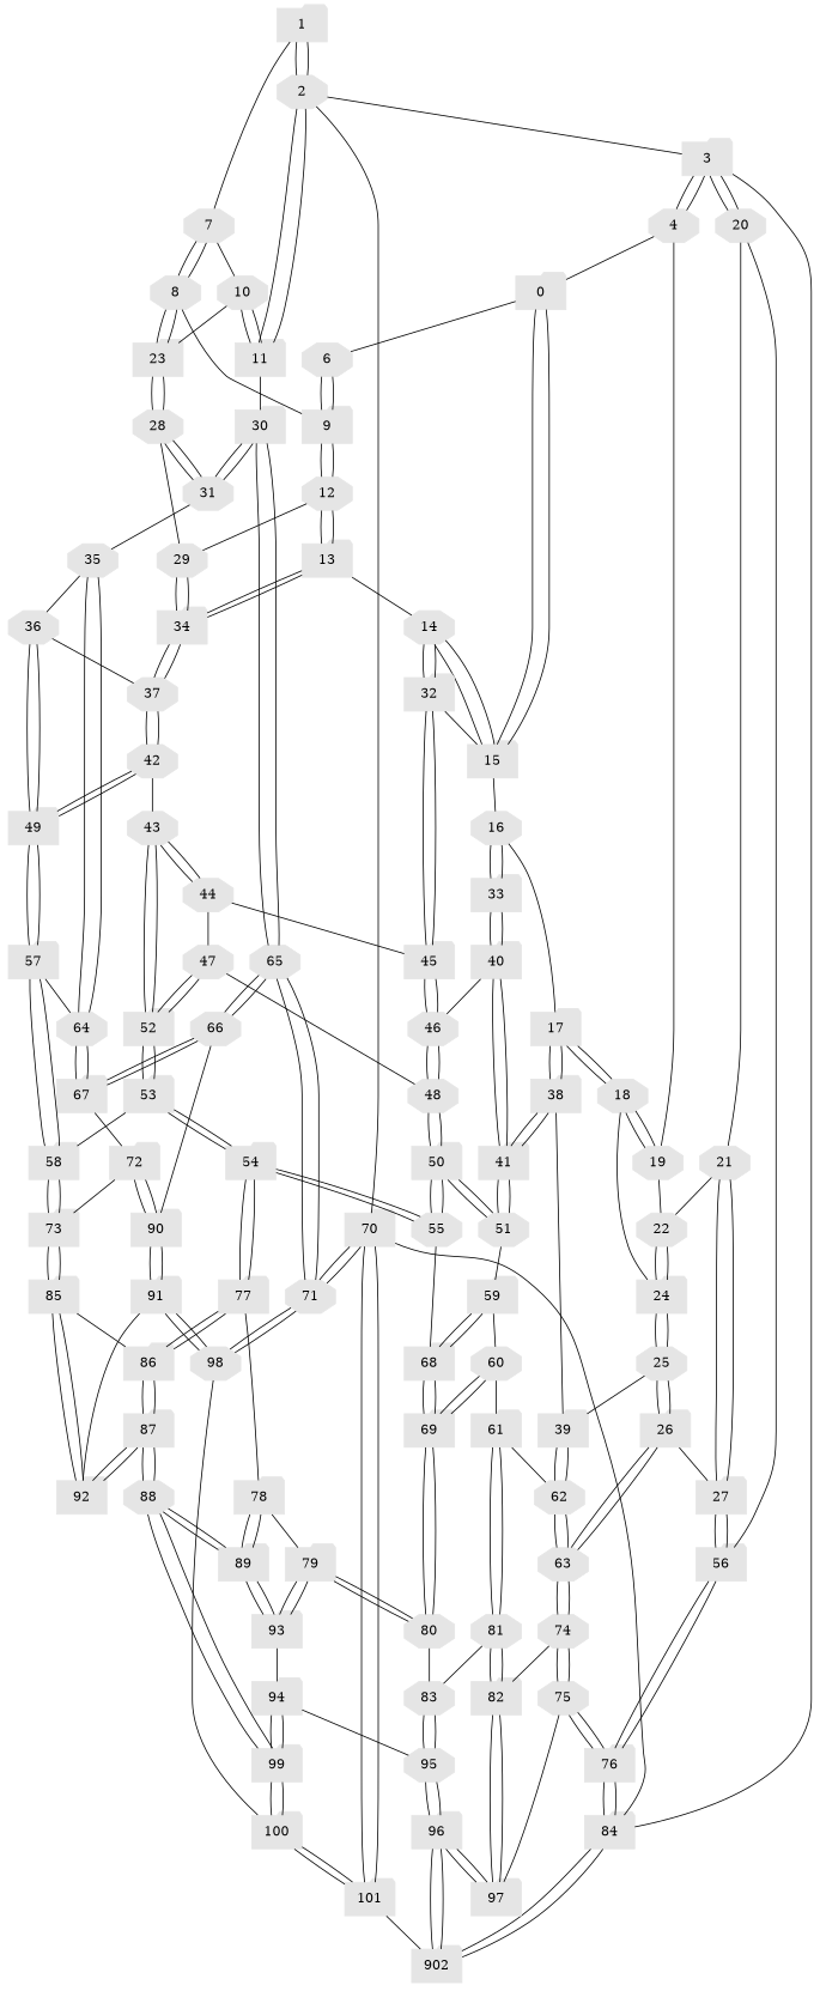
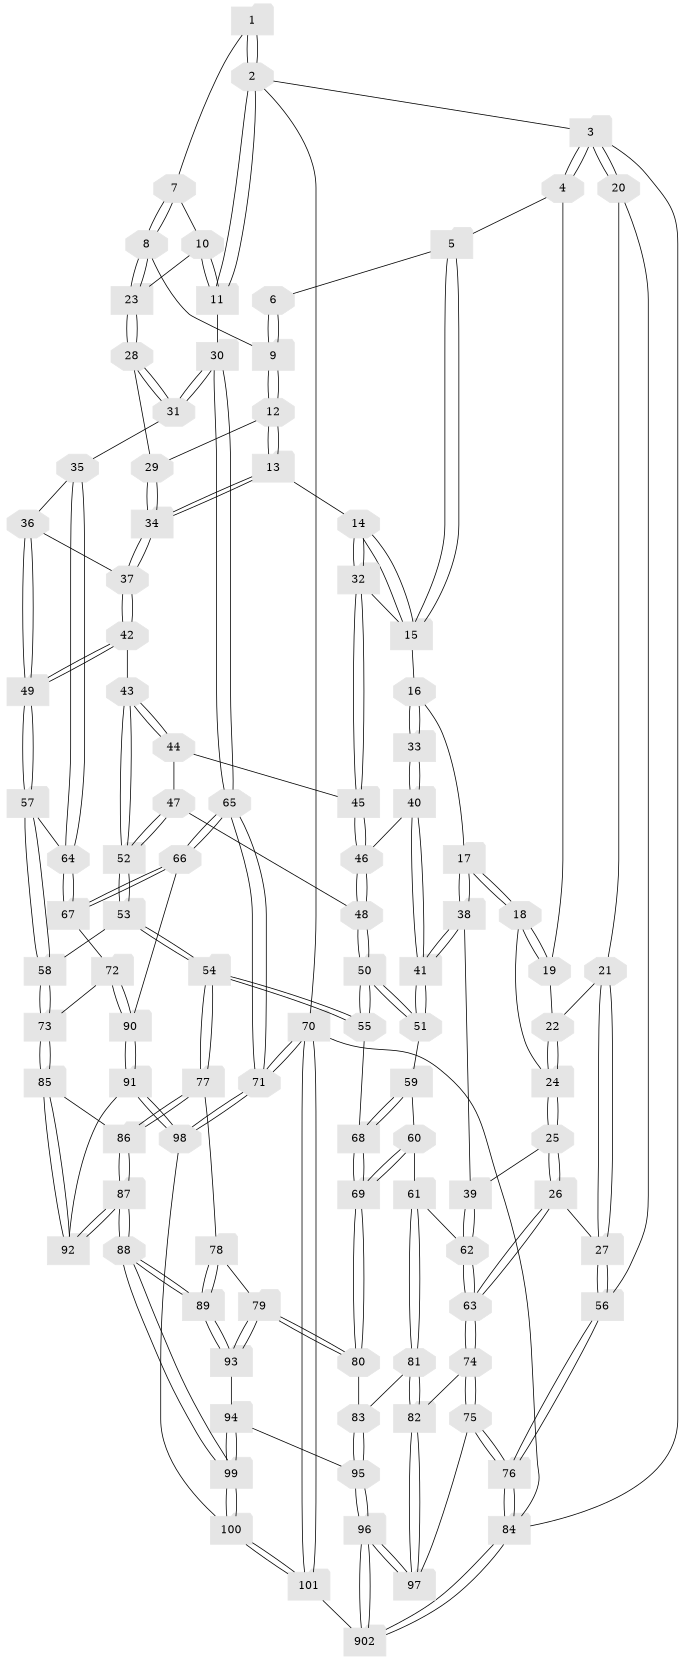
  graph {
    node [color=gray90 shape=folder style=filled]
    2 [shape=octagon]
    1
    7 [shape=octagon]
    3
    11
    70
    8 [shape=octagon]
    10 [shape=octagon]
    4 [shape=octagon]
    20 [shape=octagon]
    84
    30
    71 [shape=octagon]
    101
-   5 [label=0]
+   5
    19 [shape=octagon]
    21 [shape=octagon]
    56
    n19 [label=902]
    6 [shape=octagon]
    15
    22 [shape=octagon]
    9
    16 [shape=octagon]
    12 [shape=octagon]
    23
    28 [shape=octagon]
    13
    29 [shape=octagon]
    31 [shape=octagon]
    65 [shape=octagon]
    14 [shape=octagon]
    34
    32
    37 [shape=octagon]
    45
    17
    33
    18 [shape=octagon]
    38
    40
    24
    39
    41
    25 [shape=octagon]
    27
    76
    26
    63 [shape=octagon]
    62 [shape=octagon]
    74 [shape=octagon]
    35 [shape=octagon]
    66 [shape=octagon]
    36 [shape=octagon]
    64 [shape=octagon]
    46 [shape=octagon]
    42 [shape=octagon]
    49
    67
    57
    43 [shape=octagon]
    51 [shape=octagon]
    48 [shape=octagon]
    59
    44 [shape=octagon]
    52
    47 [shape=octagon]
    53
    50
    55 [shape=octagon]
    58
    68
    60 [shape=octagon]
    54
    77
    73
    78
    86
    69
    85
    61
    81 [shape=octagon]
    80 [shape=octagon]
    82
    83 [shape=octagon]
    75 [shape=octagon]
    72
    90
    98 [shape=octagon]
    91
    100
    92
    97
    79
    89
    87
    93
    94
    95 [shape=octagon]
    96
    88 [shape=octagon]
    99
    2 -- 3
    2 -- 11
    2 -- 11
    2 -- 70
    1 -- 2
    1 -- 2
    1 -- 7
    7 -- 8
    7 -- 8
    7 -- 10
    3 -- 4
    3 -- 4
    3 -- 20
    3 -- 20
    3 -- 84
    11 -- 30
    70 -- 84
    70 -- 71
    70 -- 71
    70 -- 101
    70 -- 101
    8 -- 9
    8 -- 23
    8 -- 23
    10 -- 11
    10 -- 11
    10 -- 23
    4 -- 5
    4 -- 19
    20 -- 21
    20 -- 56
    84 -- n19
    84 -- n19
    30 -- 31
    30 -- 31
    30 -- 65
    30 -- 65
    71 -- 98
    71 -- 98
    101 -- n19
    5 -- 6
    5 -- 15
    5 -- 15
    19 -- 22
    21 -- 22
    21 -- 27
    21 -- 27
    56 -- 76
    56 -- 76
    6 -- 9
    6 -- 9
    15 -- 16
    22 -- 24
    22 -- 24
    9 -- 12
    9 -- 12
    16 -- 17
    16 -- 33
    16 -- 33
    12 -- 13
    12 -- 13
    12 -- 29
    23 -- 28
    23 -- 28
    28 -- 29
    28 -- 31
    28 -- 31
    13 -- 14
    13 -- 34
    13 -- 34
    29 -- 34
    29 -- 34
    31 -- 35
    65 -- 71
    65 -- 71
    65 -- 66
    65 -- 66
    14 -- 15
    14 -- 15
    14 -- 32
    14 -- 32
    34 -- 37
    34 -- 37
    32 -- 15
    32 -- 45
    32 -- 45
    37 -- 42
    37 -- 42
    45 -- 46
    45 -- 46
    17 -- 18
    17 -- 18
    17 -- 38
    17 -- 38
    33 -- 40
    33 -- 40
    18 -- 19
    18 -- 19
    18 -- 24
    38 -- 39
    38 -- 41
    38 -- 41
    40 -- 41
    40 -- 41
    40 -- 46
    24 -- 25
    24 -- 25
    39 -- 62
    39 -- 62
    41 -- 51
    41 -- 51
    25 -- 39
    25 -- 26
    25 -- 26
    27 -- 56
    27 -- 56
    76 -- 84
    76 -- 84
    26 -- 27
    26 -- 63
    26 -- 63
    63 -- 74
    63 -- 74
    62 -- 63
    62 -- 63
    74 -- 82
    74 -- 75
    74 -- 75
    35 -- 36
    35 -- 64
    35 -- 64
    66 -- 67
    66 -- 67
    66 -- 90
    36 -- 37
    36 -- 49
    36 -- 49
    64 -- 67
    64 -- 67
    46 -- 48
    46 -- 48
    42 -- 49
    42 -- 49
    42 -- 43
    49 -- 57
    49 -- 57
    67 -- 72
    57 -- 64
    57 -- 58
    57 -- 58
    43 -- 44
    43 -- 44
    43 -- 52
    43 -- 52
    51 -- 59
    48 -- 50
    48 -- 50
    59 -- 68
    59 -- 68
    59 -- 60
    44 -- 45
    44 -- 47
    52 -- 53
    52 -- 53
    47 -- 48
    47 -- 52
    47 -- 52
    53 -- 58
    53 -- 54
    53 -- 54
    50 -- 51
    50 -- 51
    50 -- 55
    50 -- 55
    55 -- 68
    58 -- 73
    58 -- 73
    68 -- 69
    68 -- 69
    60 -- 69
    60 -- 69
    60 -- 61
    54 -- 55
    54 -- 55
    54 -- 77
    54 -- 77
    77 -- 78
    77 -- 86
    77 -- 86
    73 -- 85
    73 -- 85
    78 -- 79
    78 -- 89
    78 -- 89
    86 -- 87
    86 -- 87
    69 -- 80
    69 -- 80
    85 -- 86
    85 -- 92
    85 -- 92
    61 -- 62
    61 -- 81
    61 -- 81
    81 -- 82
    81 -- 82
    81 -- 83
    80 -- 83
    82 -- 97
    82 -- 97
    83 -- 95
    83 -- 95
    75 -- 76
    75 -- 76
    75 -- 97
    72 -- 73
    72 -- 90
    72 -- 90
    90 -- 91
    90 -- 91
    98 -- 100
    91 -- 98
    91 -- 98
    91 -- 92
    100 -- 101
    100 -- 101
    79 -- 80
    79 -- 80
    79 -- 93
    79 -- 93
    89 -- 93
    89 -- 93
    87 -- 92
    87 -- 92
    87 -- 88
    87 -- 88
    93 -- 94
    94 -- 95
    94 -- 99
    94 -- 99
    95 -- 96
    95 -- 96
    96 -- n19
    96 -- n19
    96 -- 97
    96 -- 97
    88 -- 89
    88 -- 89
    88 -- 99
    88 -- 99
    99 -- 100
    99 -- 100
  }
